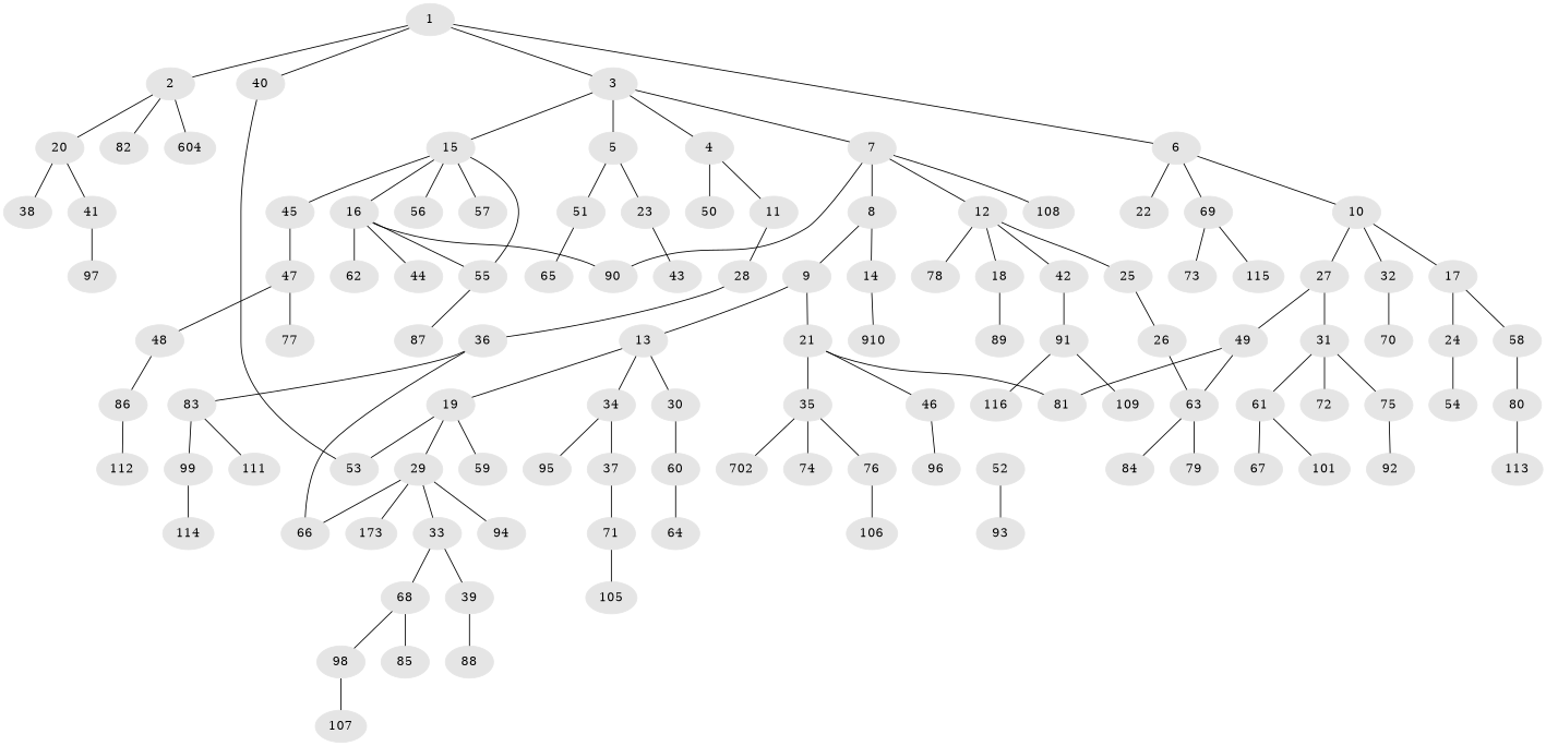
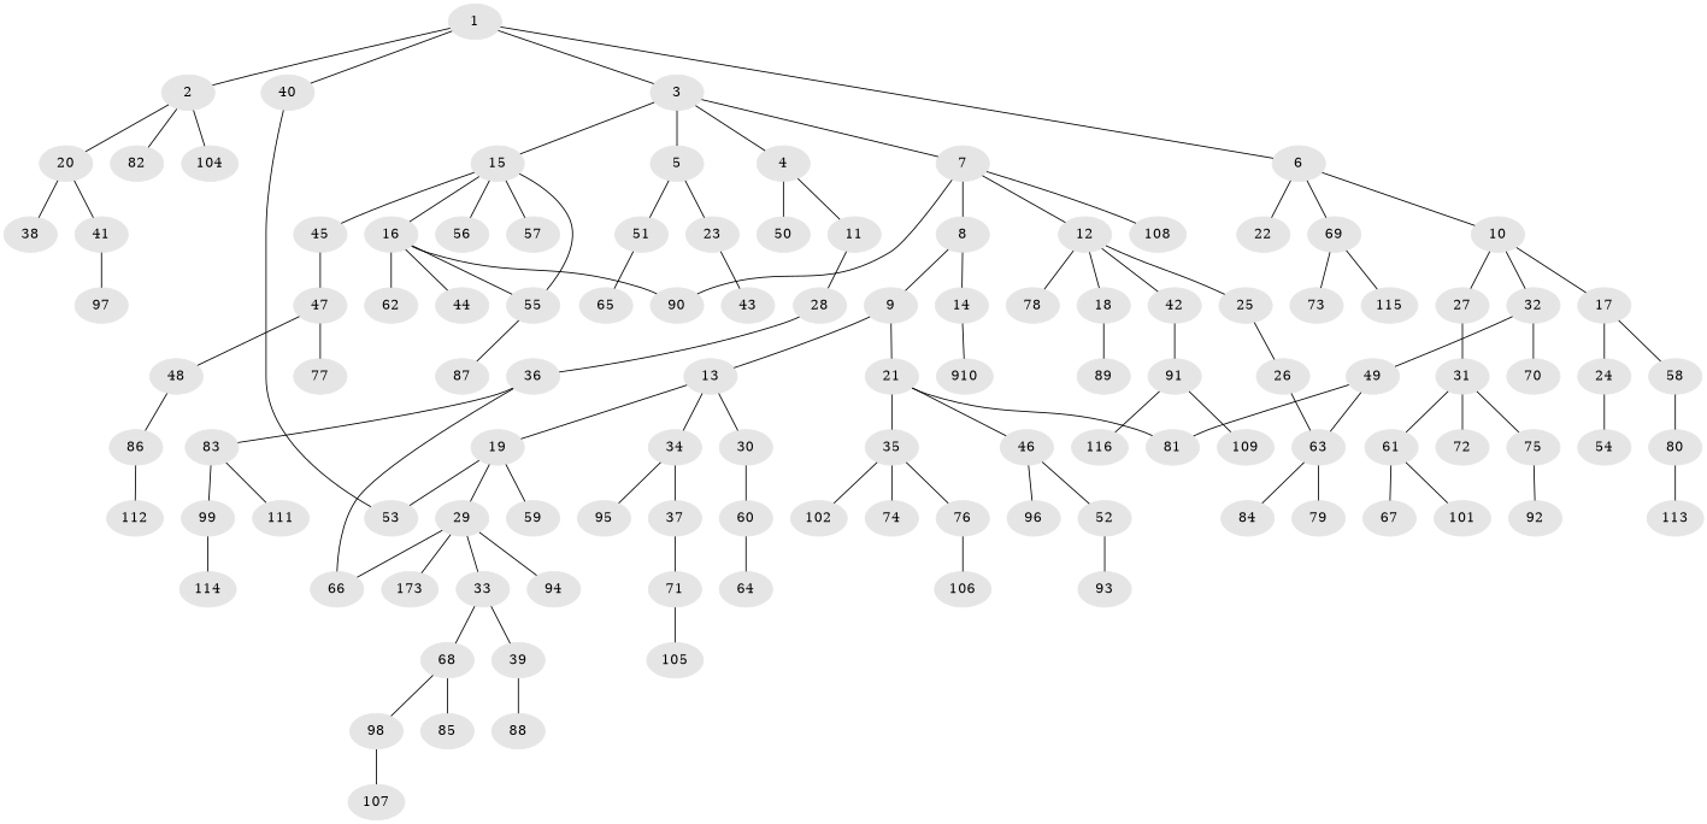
  graph {
    node [color=gray90 style=filled]
    1
    2
    3
    6
    40
    20
    82
-   104 [label=604]
+   104
    4
    5
    7
    15
    10
    22
    69
    53
    38
    41
    11
    50
    23
    51
    8
    12
    90
    108
    16
    45
    55
    56
    57
    28
    43
    65
    17
    27
    32
    73
    115
    9
    14
    18
    25
    42
    78
    13
    21
    n48 [label=910]
    19
    30
    34
    35
    46
    81
    24
    58
    31
    49
    70
    36
    89
    26
    91
    29
    59
    60
    37
    95
    44
    62
    47
    87
    54
    80
    33
    66
    94
    n78 [label=173]
    97
    74
    76
-   102 [label=702]
+   102
    52
    96
    63
    79
    84
    61
    72
    75
    83
    39
    68
    64
    67
    101
    92
    88
    85
    98
    71
    106
    99
    111
    105
    109
    116
    48
    77
    93
    86
    112
    113
    107
    114
    1 -- 2
    1 -- 3
    1 -- 6
    1 -- 40
    2 -- 20
    2 -- 82
    2 -- 104
    3 -- 4
    3 -- 5
    3 -- 7
    3 -- 15
    6 -- 10
    6 -- 22
    6 -- 69
    40 -- 53
    20 -- 38
    20 -- 41
    4 -- 11
    4 -- 50
    5 -- 23
    5 -- 51
    7 -- 8
    7 -- 12
    7 -- 90
    7 -- 108
    15 -- 16
    15 -- 45
    15 -- 55
    15 -- 56
    15 -- 57
    10 -- 17
    10 -- 27
    10 -- 32
    69 -- 73
    69 -- 115
    41 -- 97
    11 -- 28
    23 -- 43
    51 -- 65
    8 -- 9
    8 -- 14
    12 -- 18
    12 -- 25
    12 -- 42
    12 -- 78
    16 -- 90
    16 -- 55
    16 -- 44
    16 -- 62
    45 -- 47
    55 -- 87
    28 -- 36
    17 -- 24
    17 -- 58
    27 -- 31
-   27 -- 49
+   32 -- 49
    32 -- 70
    9 -- 13
    9 -- 21
    14 -- n48
    18 -- 89
    25 -- 26
    42 -- 91
    13 -- 19
    13 -- 30
    13 -- 34
    21 -- 35
    21 -- 46
    21 -- 81
    19 -- 53
    19 -- 29
    19 -- 59
    30 -- 60
    34 -- 37
    34 -- 95
    35 -- 74
    35 -- 76
    35 -- 102
+   46 -- 52
    46 -- 96
    24 -- 54
    58 -- 80
    31 -- 61
    31 -- 72
    31 -- 75
    49 -- 81
    49 -- 63
    36 -- 66
    36 -- 83
    26 -- 63
    91 -- 109
    91 -- 116
    29 -- 33
    29 -- 66
    29 -- 94
    29 -- n78
    60 -- 64
    37 -- 71
    47 -- 48
    47 -- 77
    80 -- 113
    33 -- 39
    33 -- 68
    76 -- 106
    52 -- 93
    63 -- 79
    63 -- 84
    61 -- 67
    61 -- 101
    75 -- 92
    83 -- 99
    83 -- 111
    39 -- 88
    68 -- 85
    68 -- 98
    98 -- 107
    71 -- 105
    99 -- 114
    48 -- 86
    86 -- 112
  }
